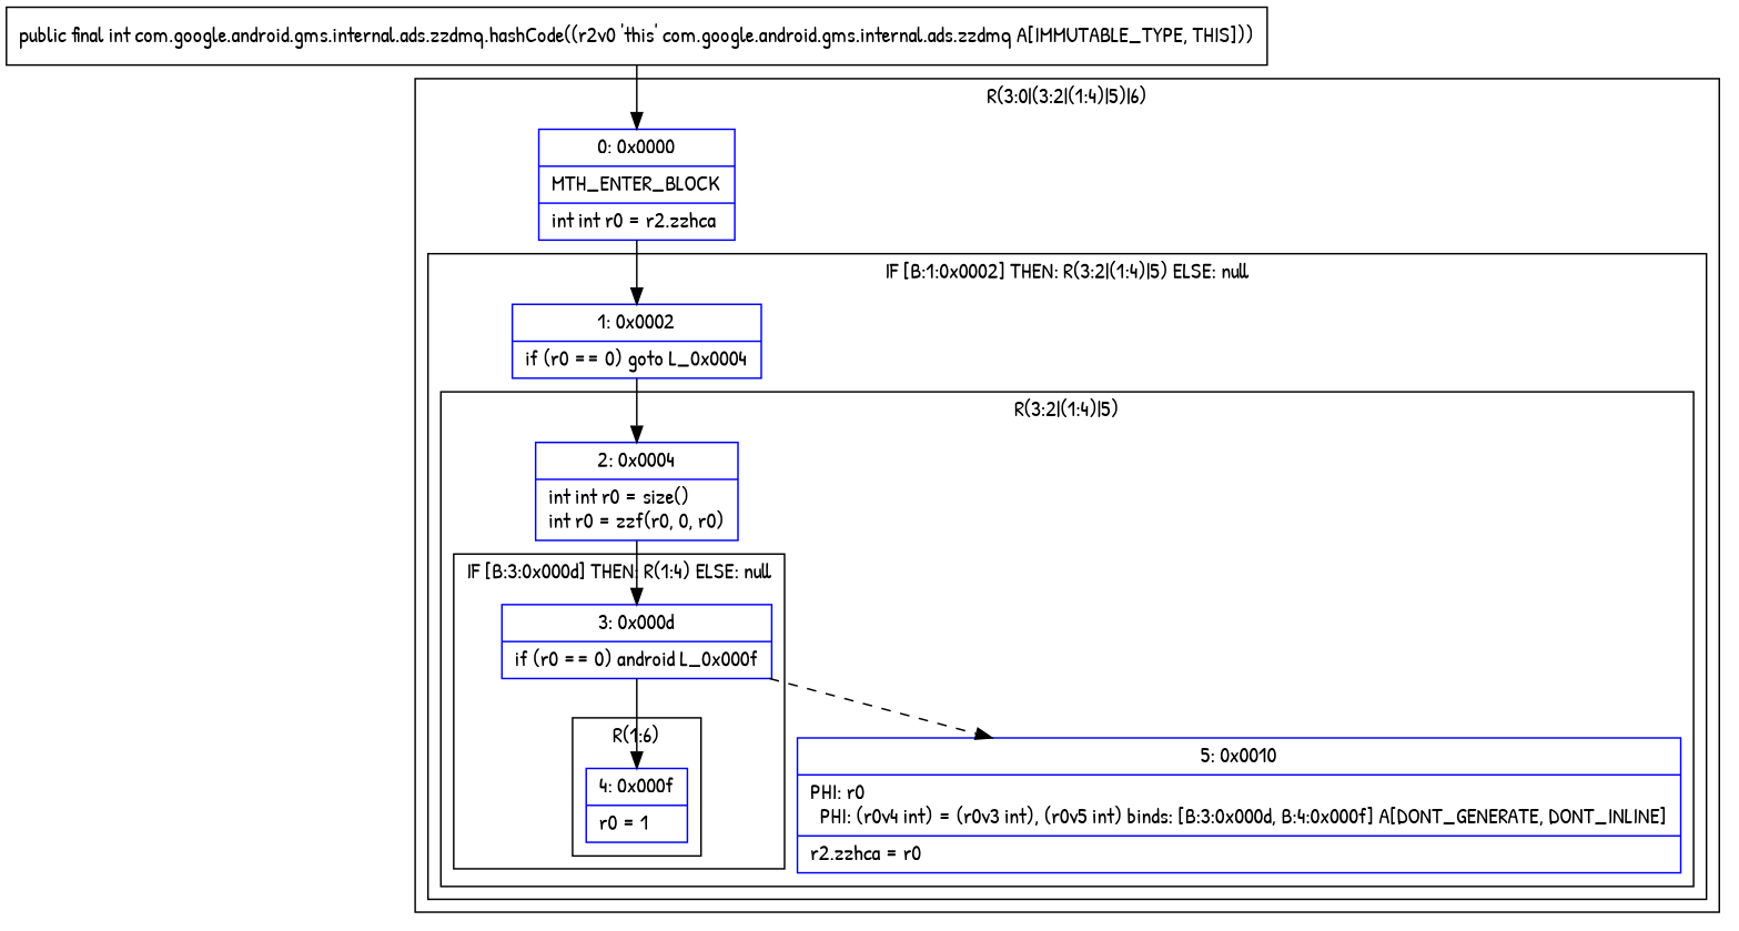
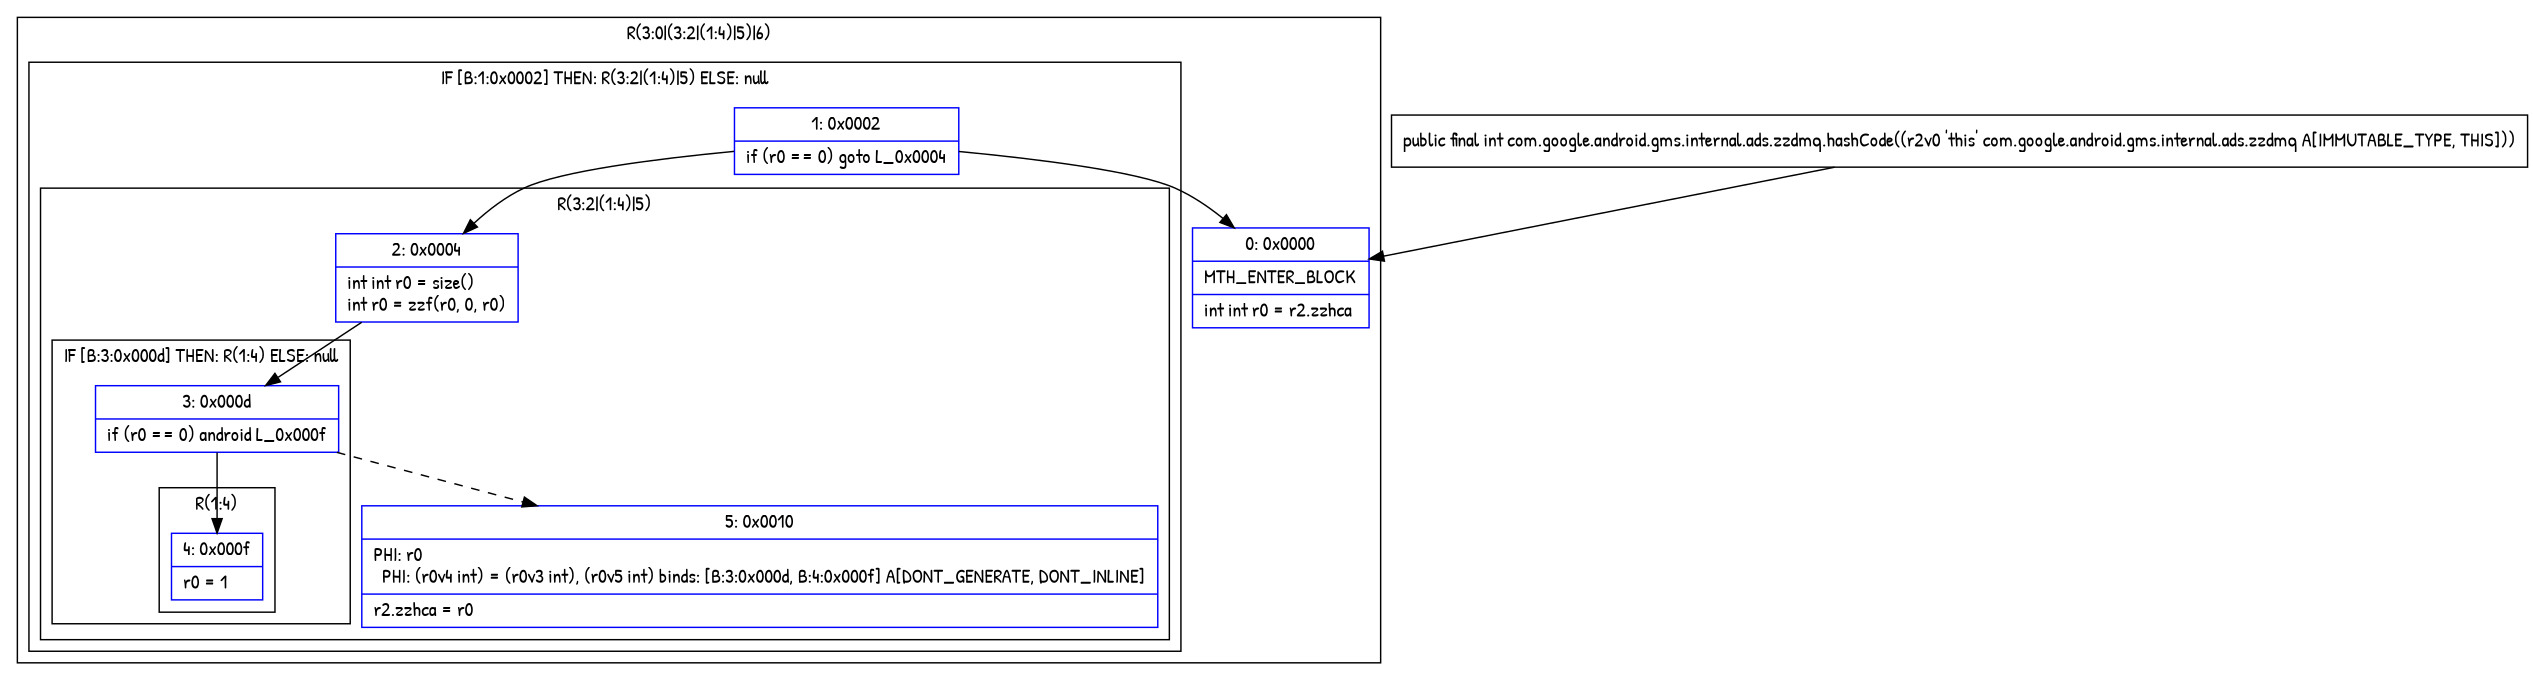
  digraph {
    fontname="Patrick Hand"
    node [color=blue fontname="Patrick Hand" shape=record]
    edge [fontname="Patrick Hand"]
    n1 [label="{4\:\ 0x000f|r0 = 1\l}"]
    n2 [label="{3\:\ 0x000d|if (r0 == 0) android L_0x000f\l}"]
    n3 [label="{2\:\ 0x0004|int int r0 = size()\lint r0 = zzf(r0, 0, r0)\l}"]
    n4 [label="{5\:\ 0x0010|PHI: r0 \l  PHI: (r0v4 int) = (r0v3 int), (r0v5 int) binds: [B:3:0x000d, B:4:0x000f] A[DONT_GENERATE, DONT_INLINE]\l|r2.zzhca = r0\l}"]
    n5 [label="{1\:\ 0x0002|if (r0 == 0) goto L_0x0004\l}"]
    n6 [label="{0\:\ 0x0000|MTH_ENTER_BLOCK\l|int int r0 = r2.zzhca\l}"]
    n7 [label="{public final int com.google.android.gms.internal.ads.zzdmq.hashCode((r2v0 'this' com.google.android.gms.internal.ads.zzdmq A[IMMUTABLE_TYPE, THIS])) }" color=""]
    subgraph cluster_1 {
      label="R(3:0|(3:2|(1:4)|5)|6)"
      n6
      subgraph cluster_2 {
        label="IF [B:1:0x0002] THEN: R(3:2|(1:4)|5) ELSE: null"
        n5
        subgraph cluster_3 {
          label="R(3:2|(1:4)|5)"
          n3
          n4
          subgraph cluster_4 {
            label="IF [B:3:0x000d] THEN: R(1:4) ELSE: null"
            n2
            subgraph cluster_5 {
-             label="R(1:6)"
+             label="R(1:4)"
              n1
            }
          }
        }
      }
    }
    n2 -> n1
    n2 -> n4 [style=dashed]
    n3 -> n2
    n5 -> n3
-   n6 -> n5
+   n5 -> n6
    n7 -> n6
  }
